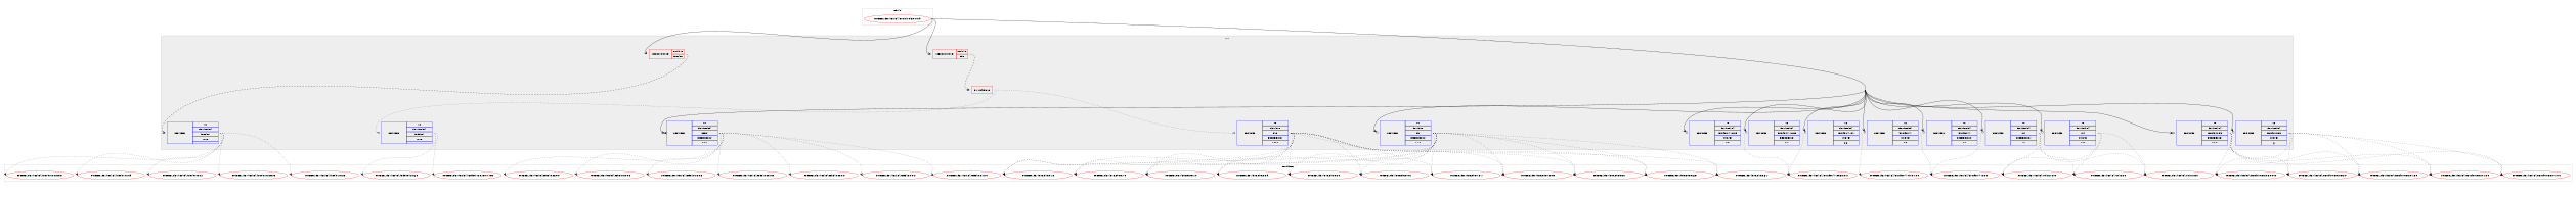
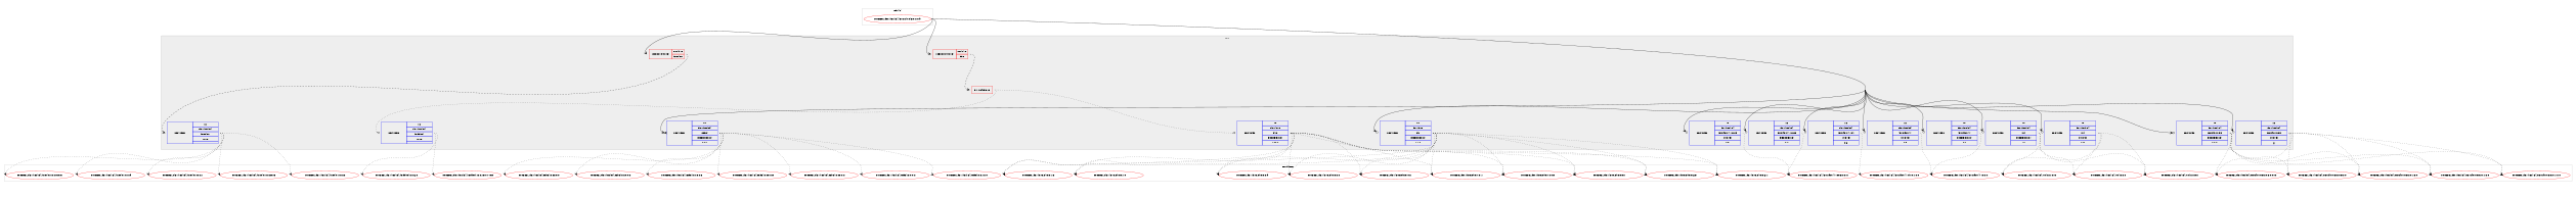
  digraph {
    compound=true
    concentrate=true
    fontname="DejaVu Sans"
    fontsize=10
    newrank=true
    rankdir=TB
    ranksep=1.5
    node [color=red fontname="DejaVu Sans" fontsize=10]
    edge [arrowhead=vee fontname="DejaVu Sans" headport=w style=dotted tailport=e weight=100]
    n1 [label="portage://dev-haskell/lens-simple-0.1.0.9" width=4]
    n2 [color=blue label=<<TABLE BORDER="0" CELLBORDER="1" CELLSPACING="0" CELLPADDING="4" WIDTH="220"><TR><TD ROWSPAN="6" CELLPADDING="30">pack_dep</TD></TR><TR><TD WIDTH="110">no</TD></TR><TR><TD>dev-haskell</TD></TR><TR><TD>haddock</TD></TR><TR><TD>none</TD></TR><TR><TD></TD></TR></TABLE>> shape=none]
    n3 [color=blue label=<<TABLE BORDER="0" CELLBORDER="1" CELLSPACING="0" CELLPADDING="4" WIDTH="220"><TR><TD ROWSPAN="6" CELLPADDING="30">pack_dep</TD></TR><TR><TD WIDTH="110">no</TD></TR><TR><TD>dev-lang</TD></TR><TR><TD>ghc</TD></TR><TR><TD>greaterequal</TD></TR><TR><TD>7.10.2</TD></TR></TABLE>> shape=none]
    n4 [label=<<TABLE BORDER="0" CELLBORDER="1" CELLSPACING="0" CELLPADDING="4"><TR><TD CELLPADDING="10">any_of_group</TD></TR></TABLE>> shape=none]
    n5 [label=<<TABLE BORDER="0" CELLBORDER="1" CELLSPACING="0" CELLPADDING="4"><TR><TD ROWSPAN="3" CELLPADDING="10">use_conditional</TD></TR><TR><TD>positive</TD></TR><TR><TD>doc</TD></TR></TABLE>> shape=none]
    n6 [color=blue label=<<TABLE BORDER="0" CELLBORDER="1" CELLSPACING="0" CELLPADDING="4" WIDTH="220"><TR><TD ROWSPAN="6" CELLPADDING="30">pack_dep</TD></TR><TR><TD WIDTH="110">no</TD></TR><TR><TD>dev-haskell</TD></TR><TR><TD>hscolour</TD></TR><TR><TD>none</TD></TR><TR><TD></TD></TR></TABLE>> shape=none]
    n7 [label=<<TABLE BORDER="0" CELLBORDER="1" CELLSPACING="0" CELLPADDING="4"><TR><TD ROWSPAN="3" CELLPADDING="10">use_conditional</TD></TR><TR><TD>positive</TD></TR><TR><TD>hscolour</TD></TR></TABLE>> shape=none]
    n8 [color=blue label=<<TABLE BORDER="0" CELLBORDER="1" CELLSPACING="0" CELLPADDING="4" WIDTH="220"><TR><TD ROWSPAN="6" CELLPADDING="30">pack_dep</TD></TR><TR><TD WIDTH="110">no</TD></TR><TR><TD>dev-haskell</TD></TR><TR><TD>cabal</TD></TR><TR><TD>greaterequal</TD></TR><TR><TD>1.10</TD></TR></TABLE>> shape=none]
    n9 [color=blue label=<<TABLE BORDER="0" CELLBORDER="1" CELLSPACING="0" CELLPADDING="4" WIDTH="220"><TR><TD ROWSPAN="6" CELLPADDING="30">pack_dep</TD></TR><TR><TD WIDTH="110">no</TD></TR><TR><TD>dev-haskell</TD></TR><TR><TD>lens-family</TD></TR><TR><TD>greaterequal</TD></TR><TR><TD>1.2</TD></TR></TABLE>> shape=none]
    n10 [color=blue label=<<TABLE BORDER="0" CELLBORDER="1" CELLSPACING="0" CELLPADDING="4" WIDTH="220"><TR><TD ROWSPAN="6" CELLPADDING="30">pack_dep</TD></TR><TR><TD WIDTH="110">no</TD></TR><TR><TD>dev-haskell</TD></TR><TR><TD>lens-family</TD></TR><TR><TD>smaller</TD></TR><TR><TD>1.3</TD></TR></TABLE>> shape=none]
    n11 [color=blue label=<<TABLE BORDER="0" CELLBORDER="1" CELLSPACING="0" CELLPADDING="4" WIDTH="220"><TR><TD ROWSPAN="6" CELLPADDING="30">pack_dep</TD></TR><TR><TD WIDTH="110">no</TD></TR><TR><TD>dev-haskell</TD></TR><TR><TD>lens-family-core</TD></TR><TR><TD>greaterequal</TD></TR><TR><TD>1.2</TD></TR></TABLE>> shape=none]
    n12 [color=blue label=<<TABLE BORDER="0" CELLBORDER="1" CELLSPACING="0" CELLPADDING="4" WIDTH="220"><TR><TD ROWSPAN="6" CELLPADDING="30">pack_dep</TD></TR><TR><TD WIDTH="110">no</TD></TR><TR><TD>dev-haskell</TD></TR><TR><TD>lens-family-core</TD></TR><TR><TD>smaller</TD></TR><TR><TD>1.3</TD></TR></TABLE>> shape=none]
    n13 [color=blue label=<<TABLE BORDER="0" CELLBORDER="1" CELLSPACING="0" CELLPADDING="4" WIDTH="220"><TR><TD ROWSPAN="6" CELLPADDING="30">pack_dep</TD></TR><TR><TD WIDTH="110">no</TD></TR><TR><TD>dev-haskell</TD></TR><TR><TD>lens-family-th</TD></TR><TR><TD>smaller</TD></TR><TR><TD>0.6</TD></TR></TABLE>> shape=none]
    n14 [color=blue label=<<TABLE BORDER="0" CELLBORDER="1" CELLSPACING="0" CELLPADDING="4" WIDTH="220"><TR><TD ROWSPAN="6" CELLPADDING="30">pack_dep</TD></TR><TR><TD WIDTH="110">no</TD></TR><TR><TD>dev-haskell</TD></TR><TR><TD>mtl</TD></TR><TR><TD>greaterequal</TD></TR><TR><TD>2.1</TD></TR></TABLE>> shape=none]
    n15 [color=blue label=<<TABLE BORDER="0" CELLBORDER="1" CELLSPACING="0" CELLPADDING="4" WIDTH="220"><TR><TD ROWSPAN="6" CELLPADDING="30">pack_dep</TD></TR><TR><TD WIDTH="110">no</TD></TR><TR><TD>dev-haskell</TD></TR><TR><TD>mtl</TD></TR><TR><TD>smaller</TD></TR><TR><TD>2.3</TD></TR></TABLE>> shape=none]
    n16 [color=blue label=<<TABLE BORDER="0" CELLBORDER="1" CELLSPACING="0" CELLPADDING="4" WIDTH="220"><TR><TD ROWSPAN="6" CELLPADDING="30">pack_dep</TD></TR><TR><TD WIDTH="110">no</TD></TR><TR><TD>dev-haskell</TD></TR><TR><TD>transformers</TD></TR><TR><TD>greaterequal</TD></TR><TR><TD>0.2.0</TD></TR></TABLE>> shape=none]
    n17 [color=blue label=<<TABLE BORDER="0" CELLBORDER="1" CELLSPACING="0" CELLPADDING="4" WIDTH="220"><TR><TD ROWSPAN="6" CELLPADDING="30">pack_dep</TD></TR><TR><TD WIDTH="110">no</TD></TR><TR><TD>dev-haskell</TD></TR><TR><TD>transformers</TD></TR><TR><TD>smaller</TD></TR><TR><TD>6</TD></TR></TABLE>> shape=none]
    n18 [color=blue label=<<TABLE BORDER="0" CELLBORDER="1" CELLSPACING="0" CELLPADDING="4" WIDTH="220"><TR><TD ROWSPAN="6" CELLPADDING="30">pack_dep</TD></TR><TR><TD WIDTH="110">no</TD></TR><TR><TD>dev-lang</TD></TR><TR><TD>ghc</TD></TR><TR><TD>greaterequal</TD></TR><TR><TD>7.4.1</TD></TR></TABLE>> shape=none]
    n19 [label="portage://dev-haskell/haddock-2.14.3.0.7.8.3" width=4]
    n20 [label="portage://dev-haskell/haddock-2.16.1" width=4]
    n21 [label="portage://dev-lang/ghc-7.10.3" width=4]
    n22 [label="portage://dev-lang/ghc-7.8.4" width=4]
    n23 [label="portage://dev-lang/ghc-8.0.2" width=4]
    n24 [label="portage://dev-lang/ghc-8.2.1" width=4]
    n25 [label="portage://dev-lang/ghc-8.2.9" width=4]
-   n26 [label="portage://dev-lang/ghc-8.4.1" width=4]
    n27 [label="portage://dev-lang/ghc-8.4.0" width=4]
    n28 [label="portage://dev-lang/ghc-8.4.3" width=4]
    n29 [label="portage://dev-lang/ghc-8.6.4" width=4]
    n30 [label="portage://dev-lang/ghc-8.6.5" width=4]
    n31 [label="portage://dev-lang/ghc-8.8.1" width=4]
    n32 [label="portage://dev-haskell/hscolour-1.19" width=4]
    n33 [label="portage://dev-haskell/hscolour-1.20.3-r1" width=4]
    n34 [label="portage://dev-haskell/hscolour-1.22" width=4]
    n35 [label="portage://dev-haskell/hscolour-1.23-r3" width=4]
    n36 [label="portage://dev-haskell/hscolour-1.24" width=4]
    n37 [label="portage://dev-haskell/cabal-1.18.1.2" width=4]
    n38 [label="portage://dev-haskell/cabal-1.18.1.3" width=4]
    n39 [label="portage://dev-haskell/cabal-1.18.1.5" width=4]
    n40 [label="portage://dev-haskell/cabal-1.20.0.2" width=4]
    n41 [label="portage://dev-haskell/cabal-1.22.8.0" width=4]
    n42 [label="portage://dev-haskell/cabal-1.24.2.0" width=4]
    n43 [label="portage://dev-haskell/cabal-2.0.0.2" width=4]
    n44 [label="portage://dev-haskell/lens-family-1.2.1" width=4]
    n45 [label="portage://dev-haskell/lens-family-core-1.2.1" width=4]
    n46 [label="portage://dev-haskell/lens-family-th-0.4.1.0" width=4]
    n47 [label="portage://dev-haskell/mtl-2.1.3.1" width=4]
    n48 [label="portage://dev-haskell/mtl-2.2.1" width=4]
    n49 [label="portage://dev-haskell/mtl-2.2.1-r1" width=4]
    n50 [label="portage://dev-haskell/transformers-0.3.0.0-r1" width=4]
    n51 [label="portage://dev-haskell/transformers-0.4.1.0" width=4]
    n52 [label="portage://dev-haskell/transformers-0.4.2.0" width=4]
    n53 [label="portage://dev-haskell/transformers-0.4.3.0" width=4]
    n54 [label="portage://dev-haskell/transformers-0.5.2.0" width=4]
    subgraph cluster_1 {
      color=gray
      label=<<i>ebuild</i>>
      rank=same
      n1
    }
    subgraph cluster_2 {
      color=gray
      label=<<i>dependencies</i>>
      subgraph cluster_3 {
        color=gray
        fillcolor="#eeeeee"
        label=<<i>compile</i>>
        style=filled
        subgraph sub_4 {
          color=gray
          fillcolor="#eeeeee"
          label=<<i>compile</i>>
          style=filled
          n5
          subgraph sub_5 {
            color=gray
            fillcolor="#eeeeee"
            label=<<i>compile</i>>
            style=filled
            n4
            subgraph sub_6 {
              color=gray
              fillcolor="#eeeeee"
              label=<<i>compile</i>>
              style=filled
              n2
            }
            subgraph sub_7 {
              color=gray
              fillcolor="#eeeeee"
              label=<<i>compile</i>>
              style=filled
              n3
            }
          }
        }
        subgraph sub_8 {
          color=gray
          fillcolor="#eeeeee"
          label=<<i>compile</i>>
          style=filled
          n7
          subgraph sub_9 {
            color=gray
            fillcolor="#eeeeee"
            label=<<i>compile</i>>
            style=filled
            n6
          }
        }
        subgraph sub_10 {
          color=gray
          fillcolor="#eeeeee"
          label=<<i>compile</i>>
          style=filled
          n8
        }
      }
      subgraph cluster_11 {
        color=gray
        fillcolor="#eeeeee"
        label=<<i>compile and run</i>>
        style=filled
        subgraph sub_12 {
          color=gray
          fillcolor="#eeeeee"
          label=<<i>compile and run</i>>
          style=filled
          n9
        }
        subgraph sub_13 {
          color=gray
          fillcolor="#eeeeee"
          label=<<i>compile and run</i>>
          style=filled
          n10
        }
        subgraph sub_14 {
          color=gray
          fillcolor="#eeeeee"
          label=<<i>compile and run</i>>
          style=filled
          n11
        }
        subgraph sub_15 {
          color=gray
          fillcolor="#eeeeee"
          label=<<i>compile and run</i>>
          style=filled
          n12
        }
        subgraph sub_16 {
          color=gray
          fillcolor="#eeeeee"
          label=<<i>compile and run</i>>
          style=filled
          n13
        }
        subgraph sub_17 {
          color=gray
          fillcolor="#eeeeee"
          label=<<i>compile and run</i>>
          style=filled
          n14
        }
        subgraph sub_18 {
          color=gray
          fillcolor="#eeeeee"
          label=<<i>compile and run</i>>
          style=filled
          n15
        }
        subgraph sub_19 {
          color=gray
          fillcolor="#eeeeee"
          label=<<i>compile and run</i>>
          style=filled
          n16
        }
        subgraph sub_20 {
          color=gray
          fillcolor="#eeeeee"
          label=<<i>compile and run</i>>
          style=filled
          n17
        }
        subgraph sub_21 {
          color=gray
          fillcolor="#eeeeee"
          label=<<i>compile and run</i>>
          style=filled
          n18
        }
      }
      subgraph cluster_22 {
        color=gray
        fillcolor="#eeeeee"
        label=<<i>run</i>>
        style=filled
      }
    }
    subgraph cluster_23 {
      color=gray
      label=<<i>candidates</i>>
      rank=same
      subgraph sub_24 {
        color=black
        label=<<i>candidates</i>>
        nodesep=1
        rank=same
        n19
        n20
      }
      subgraph sub_25 {
        color=black
        label=<<i>candidates</i>>
        nodesep=1
        rank=same
        n21
        n22
        n23
        n24
        n25
-       n26
        n27
        n28
        n29
        n30
        n31
      }
      subgraph sub_26 {
        color=black
        label=<<i>candidates</i>>
        nodesep=1
        rank=same
        n32
        n33
        n34
        n35
        n36
      }
      subgraph sub_27 {
        color=black
        label=<<i>candidates</i>>
        nodesep=1
        rank=same
        n37
        n38
        n39
        n40
        n41
        n42
        n43
      }
      subgraph sub_28 {
        color=black
        label=<<i>candidates</i>>
        nodesep=1
        rank=same
        n44
      }
      subgraph sub_29 {
        color=black
        label=<<i>candidates</i>>
        nodesep=1
        rank=same
        n44
      }
      subgraph sub_30 {
        color=black
        label=<<i>candidates</i>>
        nodesep=1
        rank=same
        n45
      }
      subgraph sub_31 {
        color=black
        label=<<i>candidates</i>>
        nodesep=1
        rank=same
        n45
      }
      subgraph sub_32 {
        color=black
        label=<<i>candidates</i>>
        nodesep=1
        rank=same
        n46
      }
      subgraph sub_33 {
        color=black
        label=<<i>candidates</i>>
        nodesep=1
        rank=same
        n47
        n48
        n49
      }
      subgraph sub_34 {
        color=black
        label=<<i>candidates</i>>
        nodesep=1
        rank=same
        n47
        n48
        n49
      }
      subgraph sub_35 {
        color=black
        label=<<i>candidates</i>>
        nodesep=1
        rank=same
        n50
        n51
        n52
        n53
        n54
      }
      subgraph sub_36 {
        color=black
        label=<<i>candidates</i>>
        nodesep=1
        rank=same
        n50
        n51
        n52
        n53
        n54
      }
      subgraph sub_37 {
        color=black
        label=<<i>candidates</i>>
        nodesep=1
        rank=same
        n21
        n22
        n23
        n24
        n25
-       n26
        n27
        n28
        n29
        n30
        n31
      }
    }
    n1 -> n5 [style=solid weight=20]
    n1 -> n7 [style=solid weight=20]
    n1 -> n8 [style=solid weight=20]
    n1 -> n9 [arrowhead=odotvee style=solid weight=20]
    n1 -> n10 [arrowhead=odotvee style=solid weight=20]
    n1 -> n11 [arrowhead=odotvee style=solid weight=20]
    n1 -> n12 [arrowhead=odotvee style=solid weight=20]
    n1 -> n13 [arrowhead=odotvee style=solid weight=20]
    n1 -> n14 [arrowhead=odotvee style=solid weight=20]
    n1 -> n15 [arrowhead=odotvee style=solid weight=20]
    n1 -> n16 [arrowhead=odotvee style=solid weight=20]
    n1 -> n17 [arrowhead=odotvee style=solid weight=20]
    n1 -> n18 [arrowhead=odotvee style=solid weight=20]
    n2 -> n19
    n2 -> n20
    n3 -> n21
    n3 -> n22
    n3 -> n23
    n3 -> n24
    n3 -> n25
-   n3 -> n26
    n3 -> n27
    n3 -> n28
    n3 -> n29
    n3 -> n30
    n3 -> n31
    n4 -> n2 [arrowhead=oinv weight=20]
    n4 -> n3 [arrowhead=oinv weight=20]
    n5 -> n4 [style=dashed weight=20]
    n6 -> n32
    n6 -> n33
    n6 -> n34
    n6 -> n35
    n6 -> n36
    n7 -> n6 [style=dashed weight=20]
    n8 -> n37
    n8 -> n38
    n8 -> n39
    n8 -> n40
    n8 -> n41
    n8 -> n42
    n8 -> n43
    n9 -> n44
    n10 -> n44
    n11 -> n45
    n12 -> n45
    n13 -> n46
    n14 -> n47
    n14 -> n48
    n14 -> n49
    n15 -> n47
    n15 -> n48
    n15 -> n49
    n16 -> n50
    n16 -> n51
    n16 -> n52
    n16 -> n53
    n16 -> n54
    n17 -> n50
    n17 -> n51
    n17 -> n52
    n17 -> n53
    n17 -> n54
    n18 -> n21
    n18 -> n22
    n18 -> n23
    n18 -> n24
    n18 -> n25
-   n18 -> n26
    n18 -> n27
    n18 -> n28
    n18 -> n29
    n18 -> n30
    n18 -> n31
  }
